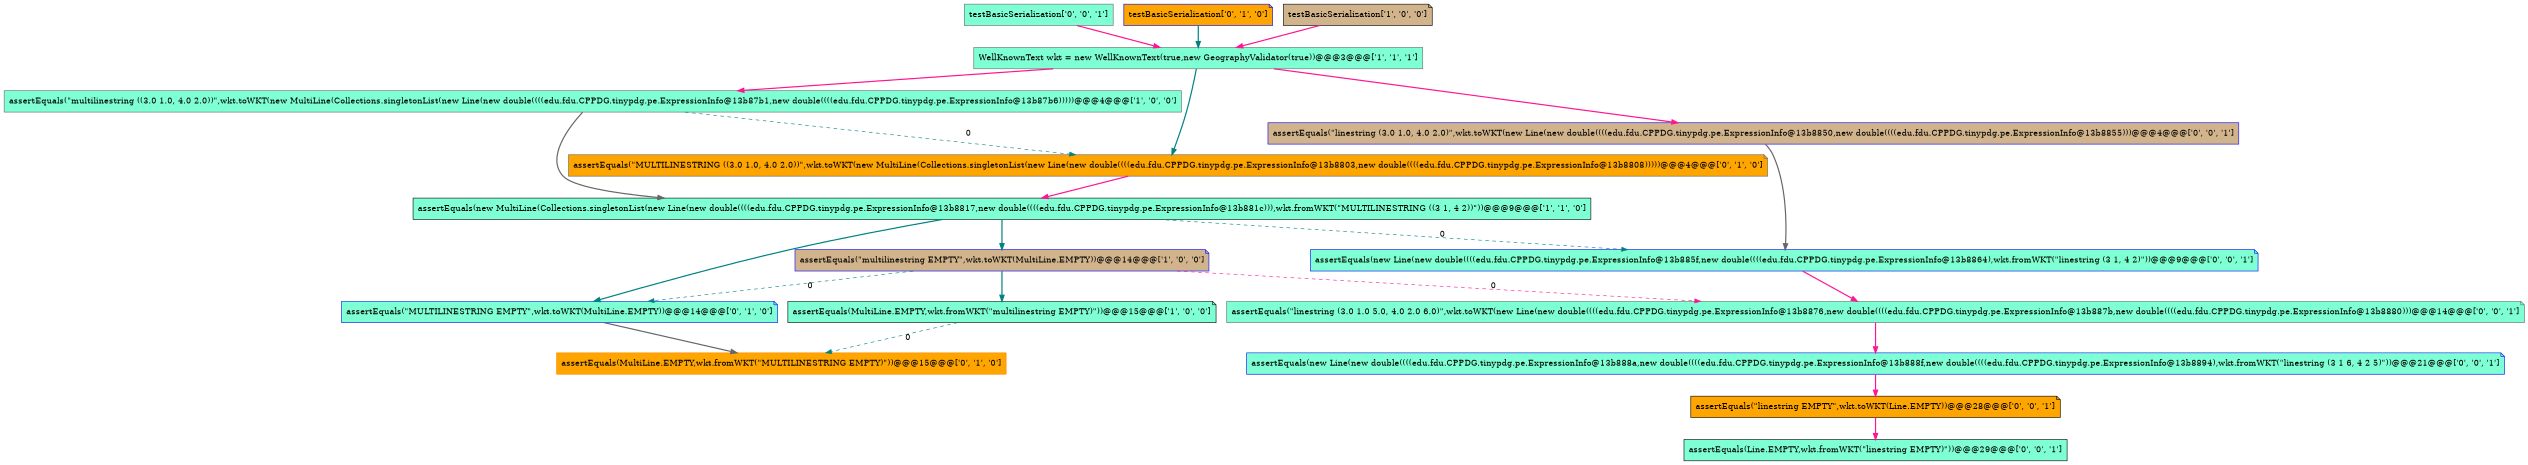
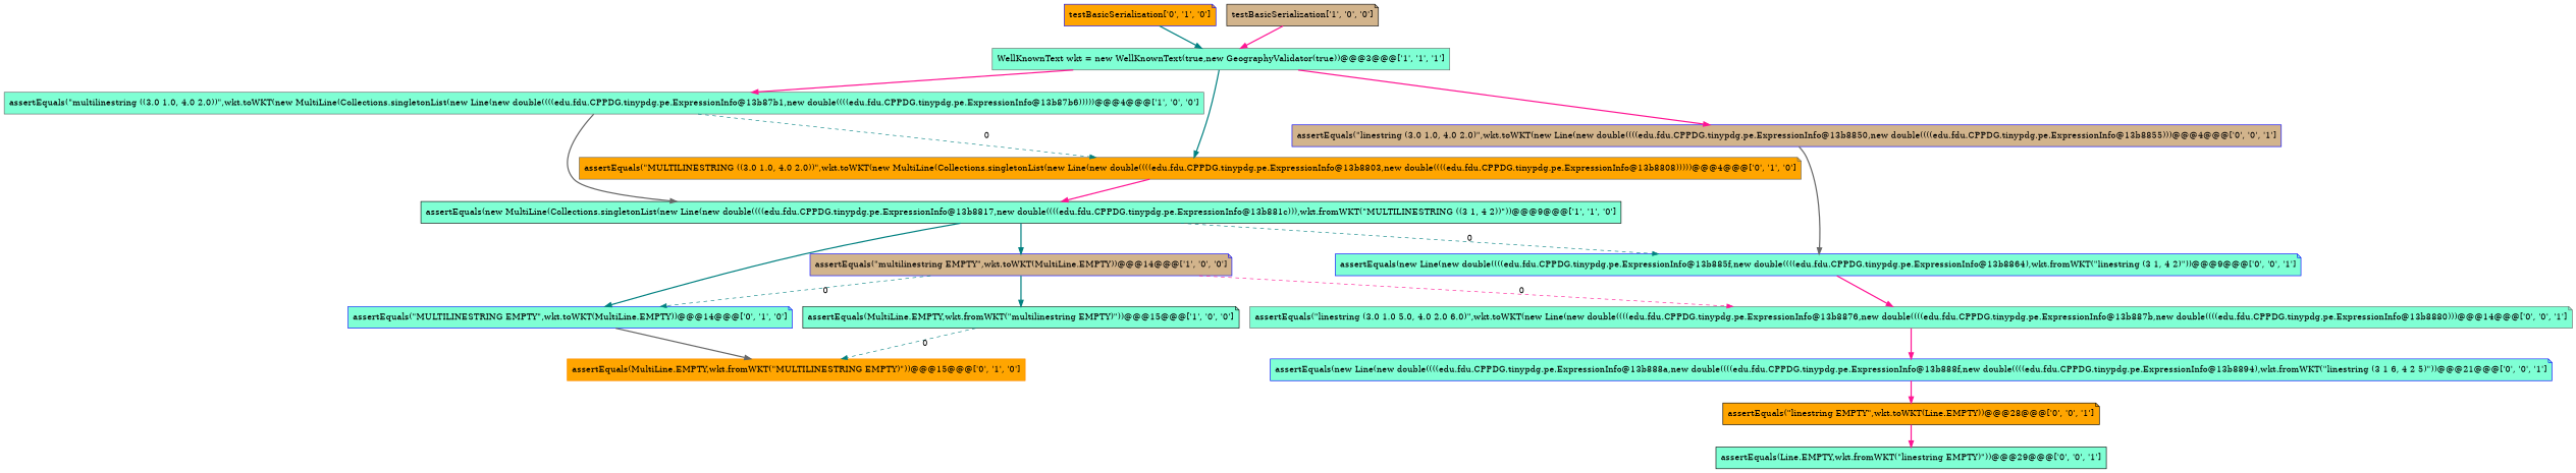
  digraph {
    node [fillcolor=aquamarine shape=note style=filled color=blue]
    edge [style=bold color=deeppink]
    n1 [label="assertEquals(new Line(new double((((edu.fdu.CPPDG.tinypdg.pe.ExpressionInfo@13b888a,new double((((edu.fdu.CPPDG.tinypdg.pe.ExpressionInfo@13b888f,new double((((edu.fdu.CPPDG.tinypdg.pe.ExpressionInfo@13b8894),wkt.fromWKT(\"linestring (3 1 6, 4 2 5)\"))@@@21@@@['0', '0', '1']"]
    n2 [fillcolor=orange label="assertEquals(\"linestring EMPTY\",wkt.toWKT(Line.EMPTY))@@@28@@@['0', '0', '1']" color=black]
    n3 [fillcolor=tan label="assertEquals(\"multilinestring EMPTY\",wkt.toWKT(MultiLine.EMPTY))@@@14@@@['1', '0', '0']"]
    n4 [label="assertEquals(MultiLine.EMPTY,wkt.fromWKT(\"multilinestring EMPTY)\"))@@@15@@@['1', '0', '0']" color=black]
    n5 [label="assertEquals(\"MULTILINESTRING EMPTY\",wkt.toWKT(MultiLine.EMPTY))@@@14@@@['0', '1', '0']"]
    n6 [label="assertEquals(\"linestring (3.0 1.0 5.0, 4.0 2.0 6.0)\",wkt.toWKT(new Line(new double((((edu.fdu.CPPDG.tinypdg.pe.ExpressionInfo@13b8876,new double((((edu.fdu.CPPDG.tinypdg.pe.ExpressionInfo@13b887b,new double((((edu.fdu.CPPDG.tinypdg.pe.ExpressionInfo@13b8880)))@@@14@@@['0', '0', '1']" color=gray40]
-   n7 [label="testBasicSerialization['0', '0', '1']" shape=box color=gray40]
    n8 [label="WellKnownText wkt = new WellKnownText(true,new GeographyValidator(true))@@@3@@@['1', '1', '1']" shape=box color=gray40]
    n9 [fillcolor=orange label="assertEquals(MultiLine.EMPTY,wkt.fromWKT(\"MULTILINESTRING EMPTY)\"))@@@15@@@['0', '1', '0']" shape=box color=darkorange]
    n10 [fillcolor=tan label="assertEquals(\"linestring (3.0 1.0, 4.0 2.0)\",wkt.toWKT(new Line(new double((((edu.fdu.CPPDG.tinypdg.pe.ExpressionInfo@13b8850,new double((((edu.fdu.CPPDG.tinypdg.pe.ExpressionInfo@13b8855)))@@@4@@@['0', '0', '1']" shape=box]
    n11 [label="assertEquals(new Line(new double((((edu.fdu.CPPDG.tinypdg.pe.ExpressionInfo@13b885f,new double((((edu.fdu.CPPDG.tinypdg.pe.ExpressionInfo@13b8864),wkt.fromWKT(\"linestring (3 1, 4 2)\"))@@@9@@@['0', '0', '1']"]
    n12 [fillcolor=orange label="testBasicSerialization['0', '1', '0']"]
    n13 [label="assertEquals(Line.EMPTY,wkt.fromWKT(\"linestring EMPTY)\"))@@@29@@@['0', '0', '1']" shape=box color=black]
    n14 [label="assertEquals(\"multilinestring ((3.0 1.0, 4.0 2.0))\",wkt.toWKT(new MultiLine(Collections.singletonList(new Line(new double((((edu.fdu.CPPDG.tinypdg.pe.ExpressionInfo@13b87b1,new double((((edu.fdu.CPPDG.tinypdg.pe.ExpressionInfo@13b87b6)))))@@@4@@@['1', '0', '0']" shape=box color=gray40]
    n15 [fillcolor=orange label="assertEquals(\"MULTILINESTRING ((3.0 1.0, 4.0 2.0))\",wkt.toWKT(new MultiLine(Collections.singletonList(new Line(new double((((edu.fdu.CPPDG.tinypdg.pe.ExpressionInfo@13b8803,new double((((edu.fdu.CPPDG.tinypdg.pe.ExpressionInfo@13b8808)))))@@@4@@@['0', '1', '0']" color=gray40]
    n16 [fillcolor=tan label="testBasicSerialization['1', '0', '0']" color=black]
    n17 [label="assertEquals(new MultiLine(Collections.singletonList(new Line(new double((((edu.fdu.CPPDG.tinypdg.pe.ExpressionInfo@13b8817,new double((((edu.fdu.CPPDG.tinypdg.pe.ExpressionInfo@13b881c))),wkt.fromWKT(\"MULTILINESTRING ((3 1, 4 2))\"))@@@9@@@['1', '1', '0']" shape=box color=black]
    n1 -> n2
    n2 -> n13
    n3 -> n4 [color=teal]
    n3 -> n5 [label=0 style=dashed color=teal]
    n3 -> n6 [label=0 style=dashed]
    n4 -> n9 [label=0 style=dashed color=teal]
    n5 -> n9 [color=gray40]
    n6 -> n1
-   n7 -> n8
    n8 -> n10
    n8 -> n14
    n8 -> n15 [color=teal]
    n10 -> n11 [color=gray40]
    n11 -> n6
    n12 -> n8 [color=teal]
    n14 -> n15 [label=0 style=dashed color=teal]
    n14 -> n17 [color=gray40]
    n15 -> n17
    n16 -> n8
    n17 -> n3 [color=teal]
    n17 -> n5 [color=teal]
    n17 -> n11 [label=0 style=dashed color=teal]
  }
